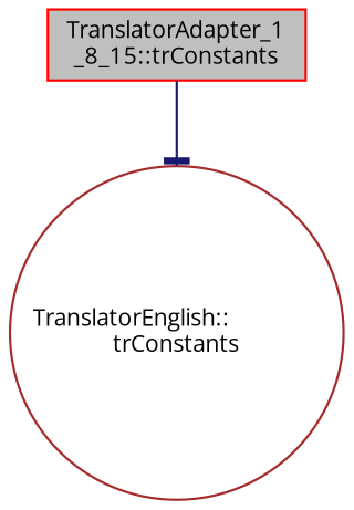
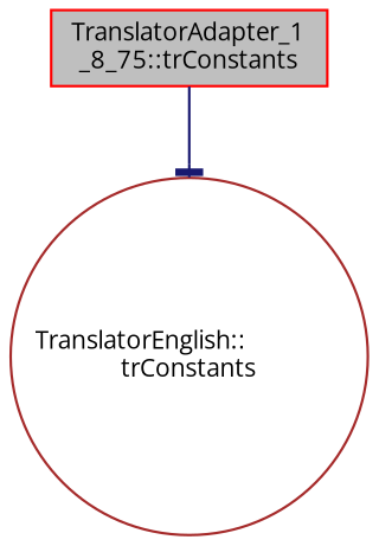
  digraph {
    rankdir=TB
    fontname="Open Sans"
    node [fontname="Open Sans" fontsize=10 style=filled]
-   n1 [color=red fillcolor=grey75 fontcolor=black height=0.2 label="TranslatorAdapter_1\l_8_15::trConstants" shape=box width=0.4]
+   n1 [color=red fillcolor=grey75 fontcolor=black height=0.2 label="TranslatorAdapter_1\l_8_75::trConstants" shape=box width=0.4]
    n2 [color=brown fillcolor=white height=0.2 label="TranslatorEnglish::\ltrConstants" shape=circle width=0.4]
    n1 -> n2 [color=midnightblue fontname="Open Sans" fontsize=10 labelfontname=Helvetica labelfontsize=10 style=solid arrowhead=tee]
  }
